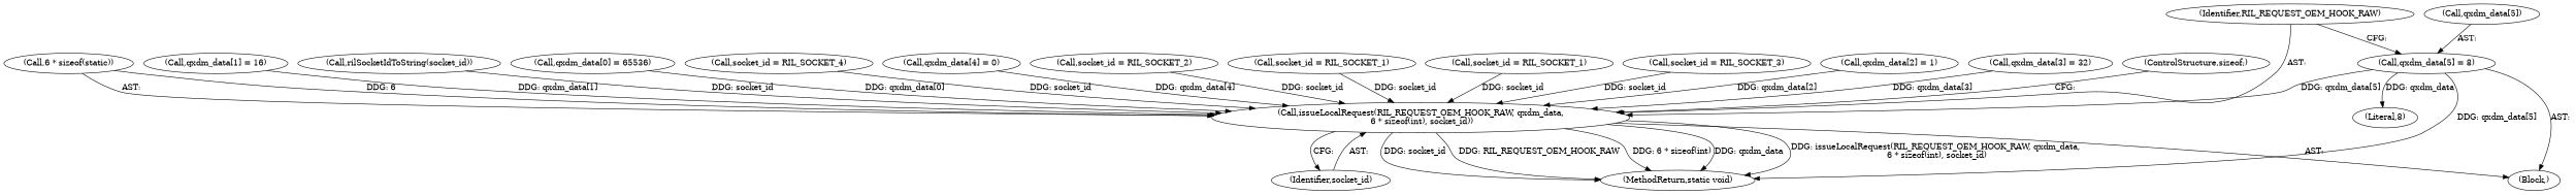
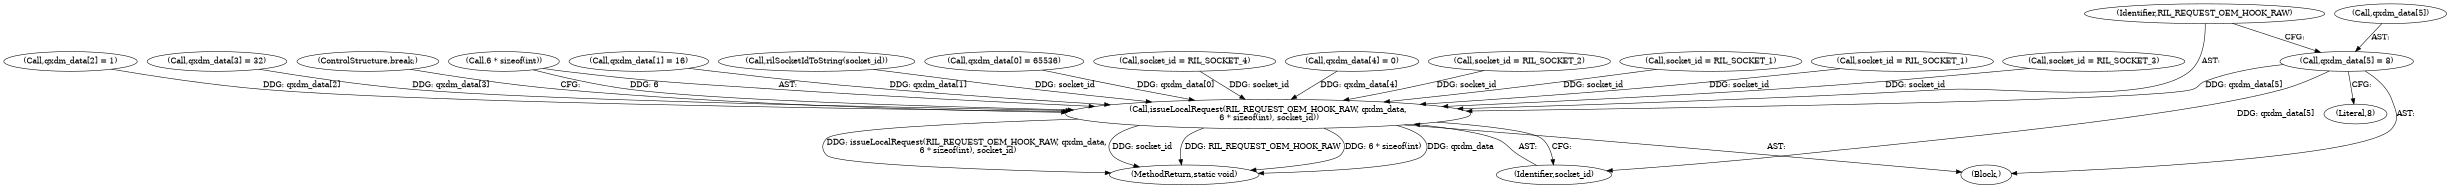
  digraph {
    n1 [label="(Call,qxdm_data[5] = 8)"]
    n2 [label="(Call,issueLocalRequest(RIL_REQUEST_OEM_HOOK_RAW, qxdm_data,\n 6 * sizeof(int), socket_id))"]
    n3 [label="(Block,)"]
    n4 [label="(Literal,8)"]
    n5 [label="(MethodReturn,static void)"]
    n6 [label="(Identifier,socket_id)"]
    n7 [label="(Call,rilSocketIdToString(socket_id))"]
    n8 [label="(Call,qxdm_data[0] = 65536)"]
-   n9 [label="(Call,6 * sizeof(static))"]
+   n9 [label="(Call,6 * sizeof(int))"]
    n10 [label="(Call,qxdm_data[1] = 16)"]
    n11 [label="(Call,socket_id = RIL_SOCKET_1)"]
    n12 [label="(Call,socket_id = RIL_SOCKET_1)"]
    n13 [label="(Call,socket_id = RIL_SOCKET_3)"]
    n14 [label="(Call,qxdm_data[2] = 1)"]
    n15 [label="(Call,qxdm_data[3] = 32)"]
-   n16 [label="(ControlStructure,sizeof;)"]
+   n16 [label="(ControlStructure,break;)"]
    n17 [label="(Identifier,RIL_REQUEST_OEM_HOOK_RAW)"]
    n18 [label="(Call,socket_id = RIL_SOCKET_4)"]
    n19 [label="(Call,qxdm_data[4] = 0)"]
    n20 [label="(Call,qxdm_data[5])"]
    n21 [label="(Call,socket_id = RIL_SOCKET_2)"]
    n1 -> n2 [label="DDG: qxdm_data[5]"]
    n1 -> n3 [label="AST: "]
-   n1 -> n4 [label="DDG: qxdm_data"]
-   n1 -> n5 [label="DDG: qxdm_data[5]"]
+   n1 -> n4 [label="CFG: "]
+   n1 -> n6 [label="DDG: qxdm_data[5]"]
    n2 -> n3 [label="AST: "]
    n2 -> n5 [label="DDG: socket_id"]
    n2 -> n5 [label="DDG: RIL_REQUEST_OEM_HOOK_RAW"]
    n2 -> n5 [label="DDG: 6 * sizeof(int)"]
    n2 -> n5 [label="DDG: qxdm_data"]
    n2 -> n5 [label="DDG: issueLocalRequest(RIL_REQUEST_OEM_HOOK_RAW, qxdm_data,\n 6 * sizeof(int), socket_id)"]
    n2 -> n6 [label="CFG: "]
    n6 -> n2 [label="AST: "]
    n7 -> n2 [label="DDG: socket_id"]
    n8 -> n2 [label="DDG: qxdm_data[0]"]
    n9 -> n2 [label="AST: "]
    n9 -> n2 [label="DDG: 6"]
    n10 -> n2 [label="DDG: qxdm_data[1]"]
    n11 -> n2 [label="DDG: socket_id"]
    n12 -> n2 [label="DDG: socket_id"]
    n13 -> n2 [label="DDG: socket_id"]
    n14 -> n2 [label="DDG: qxdm_data[2]"]
    n15 -> n2 [label="DDG: qxdm_data[3]"]
    n16 -> n2 [label="CFG: "]
    n17 -> n1 [label="CFG: "]
    n17 -> n2 [label="AST: "]
    n18 -> n2 [label="DDG: socket_id"]
    n19 -> n2 [label="DDG: qxdm_data[4]"]
    n20 -> n1 [label="AST: "]
    n21 -> n2 [label="DDG: socket_id"]
  }
